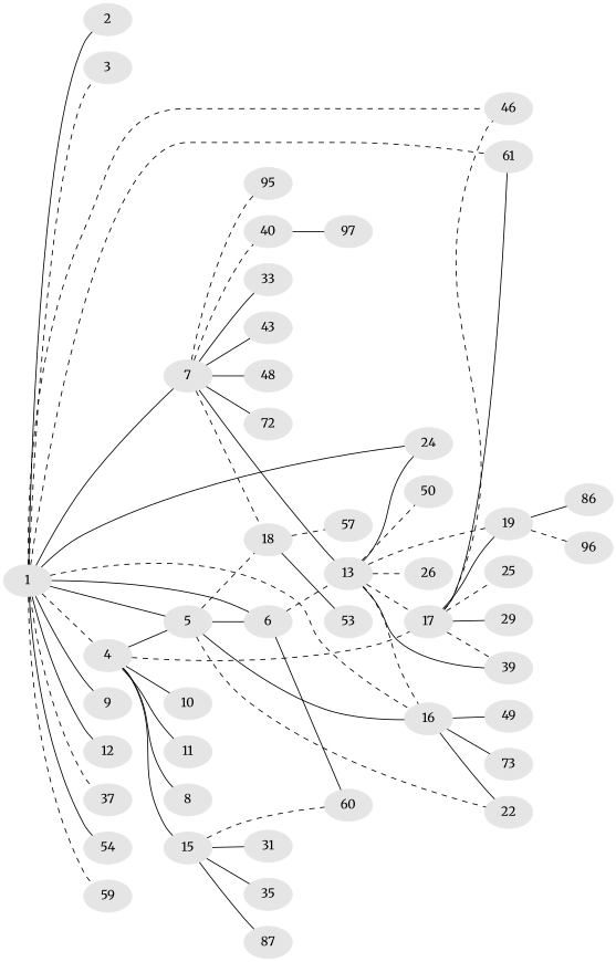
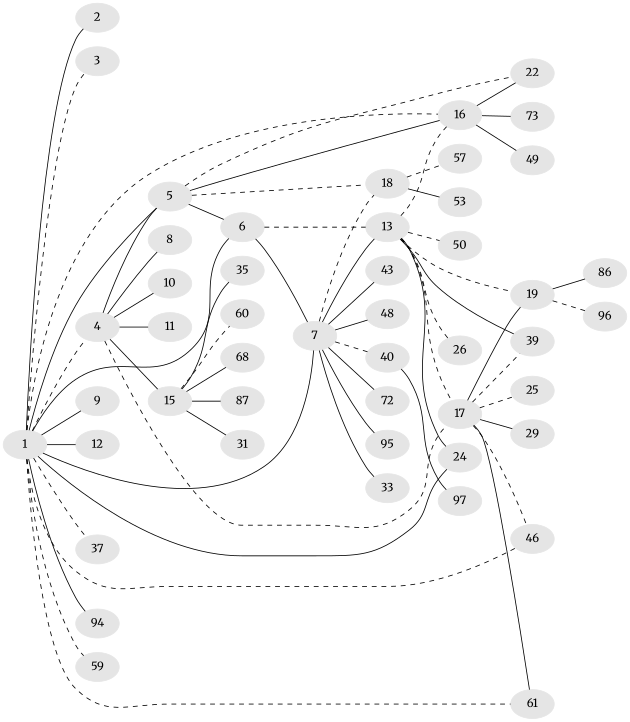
  graph {
    fontname=Merriweather
    rankdir=LR
    node [color=gray90 fontname=Merriweather style=filled]
    edge [fontname=Merriweather style=solid]
    1
    2
    3
    4
    5 [super="+14+52"]
    6
    7 [super="+27"]
    9 [super="+34"]
    12
    16
    24 [super="+36"]
    37
    46
-   54 [super="+82"]
+   54 [super="+82" label=94]
    59
    61 [super="+93+75"]
    8
    10
    11
    15 [super="+92+30+21"]
    17 [super="+51+62+58+74+67+76+65+45+41"]
    18
    22
    13 [super="+44+32+79+90+23"]
    33
    40
    43
    48 [super="+70"]
    72
    95
    49
    73
    31 [super="+94"]
    35
    60
+   68
    87
    19 [super="+42+20"]
    39
    25
    29 [super="+56"]
    53
    57
    26
    50 [super="+83+71"]
    97
    86
    96
    1 -- 2
    1 -- 3 [style=dashed]
    1 -- 4 [style=dashed]
    1 -- 5 [weight=2]
    1 -- 6
    1 -- 7
    1 -- 9
    1 -- 12
    1 -- 16 [style=dashed]
    1 -- 24
    1 -- 37 [style=dashed]
    1 -- 46 [style=dashed]
    1 -- 54
    1 -- 59 [style=dashed]
    1 -- 61 [style=dashed weight=2]
    4 -- 5
    4 -- 8
    4 -- 10
    4 -- 11
    4 -- 15
    4 -- 17 [style=dashed weight=2]
    5 -- 6
    5 -- 16
    5 -- 18 [style=dashed]
    5 -- 22 [style=dashed]
-   6 -- 60
+   6 -- 7
    6 -- 13 [style=dashed]
    7 -- 18 [style=dashed]
    7 -- 13
    7 -- 33
    7 -- 40 [style=dashed]
    7 -- 43
    7 -- 48
    7 -- 72
-   7 -- 95 [style=dashed]
+   7 -- 95
    16 -- 22
    16 -- 49
    16 -- 73
    15 -- 31
    15 -- 35
    15 -- 60 [style=dashed]
+   15 -- 68
    15 -- 87
    17 -- 46 [style=dashed]
    17 -- 61
    17 -- 19
    17 -- 39 [style=dashed]
    17 -- 25 [style=dashed]
    17 -- 29
    18 -- 53
    18 -- 57 [style=dashed]
    13 -- 16 [style=dashed]
    13 -- 24
    13 -- 17 [style=dashed]
    13 -- 19 [style=dashed]
    13 -- 39
    13 -- 26 [style=dashed]
    13 -- 50 [style=dashed]
    40 -- 97
    19 -- 86
    19 -- 96 [style=dashed]
  }
